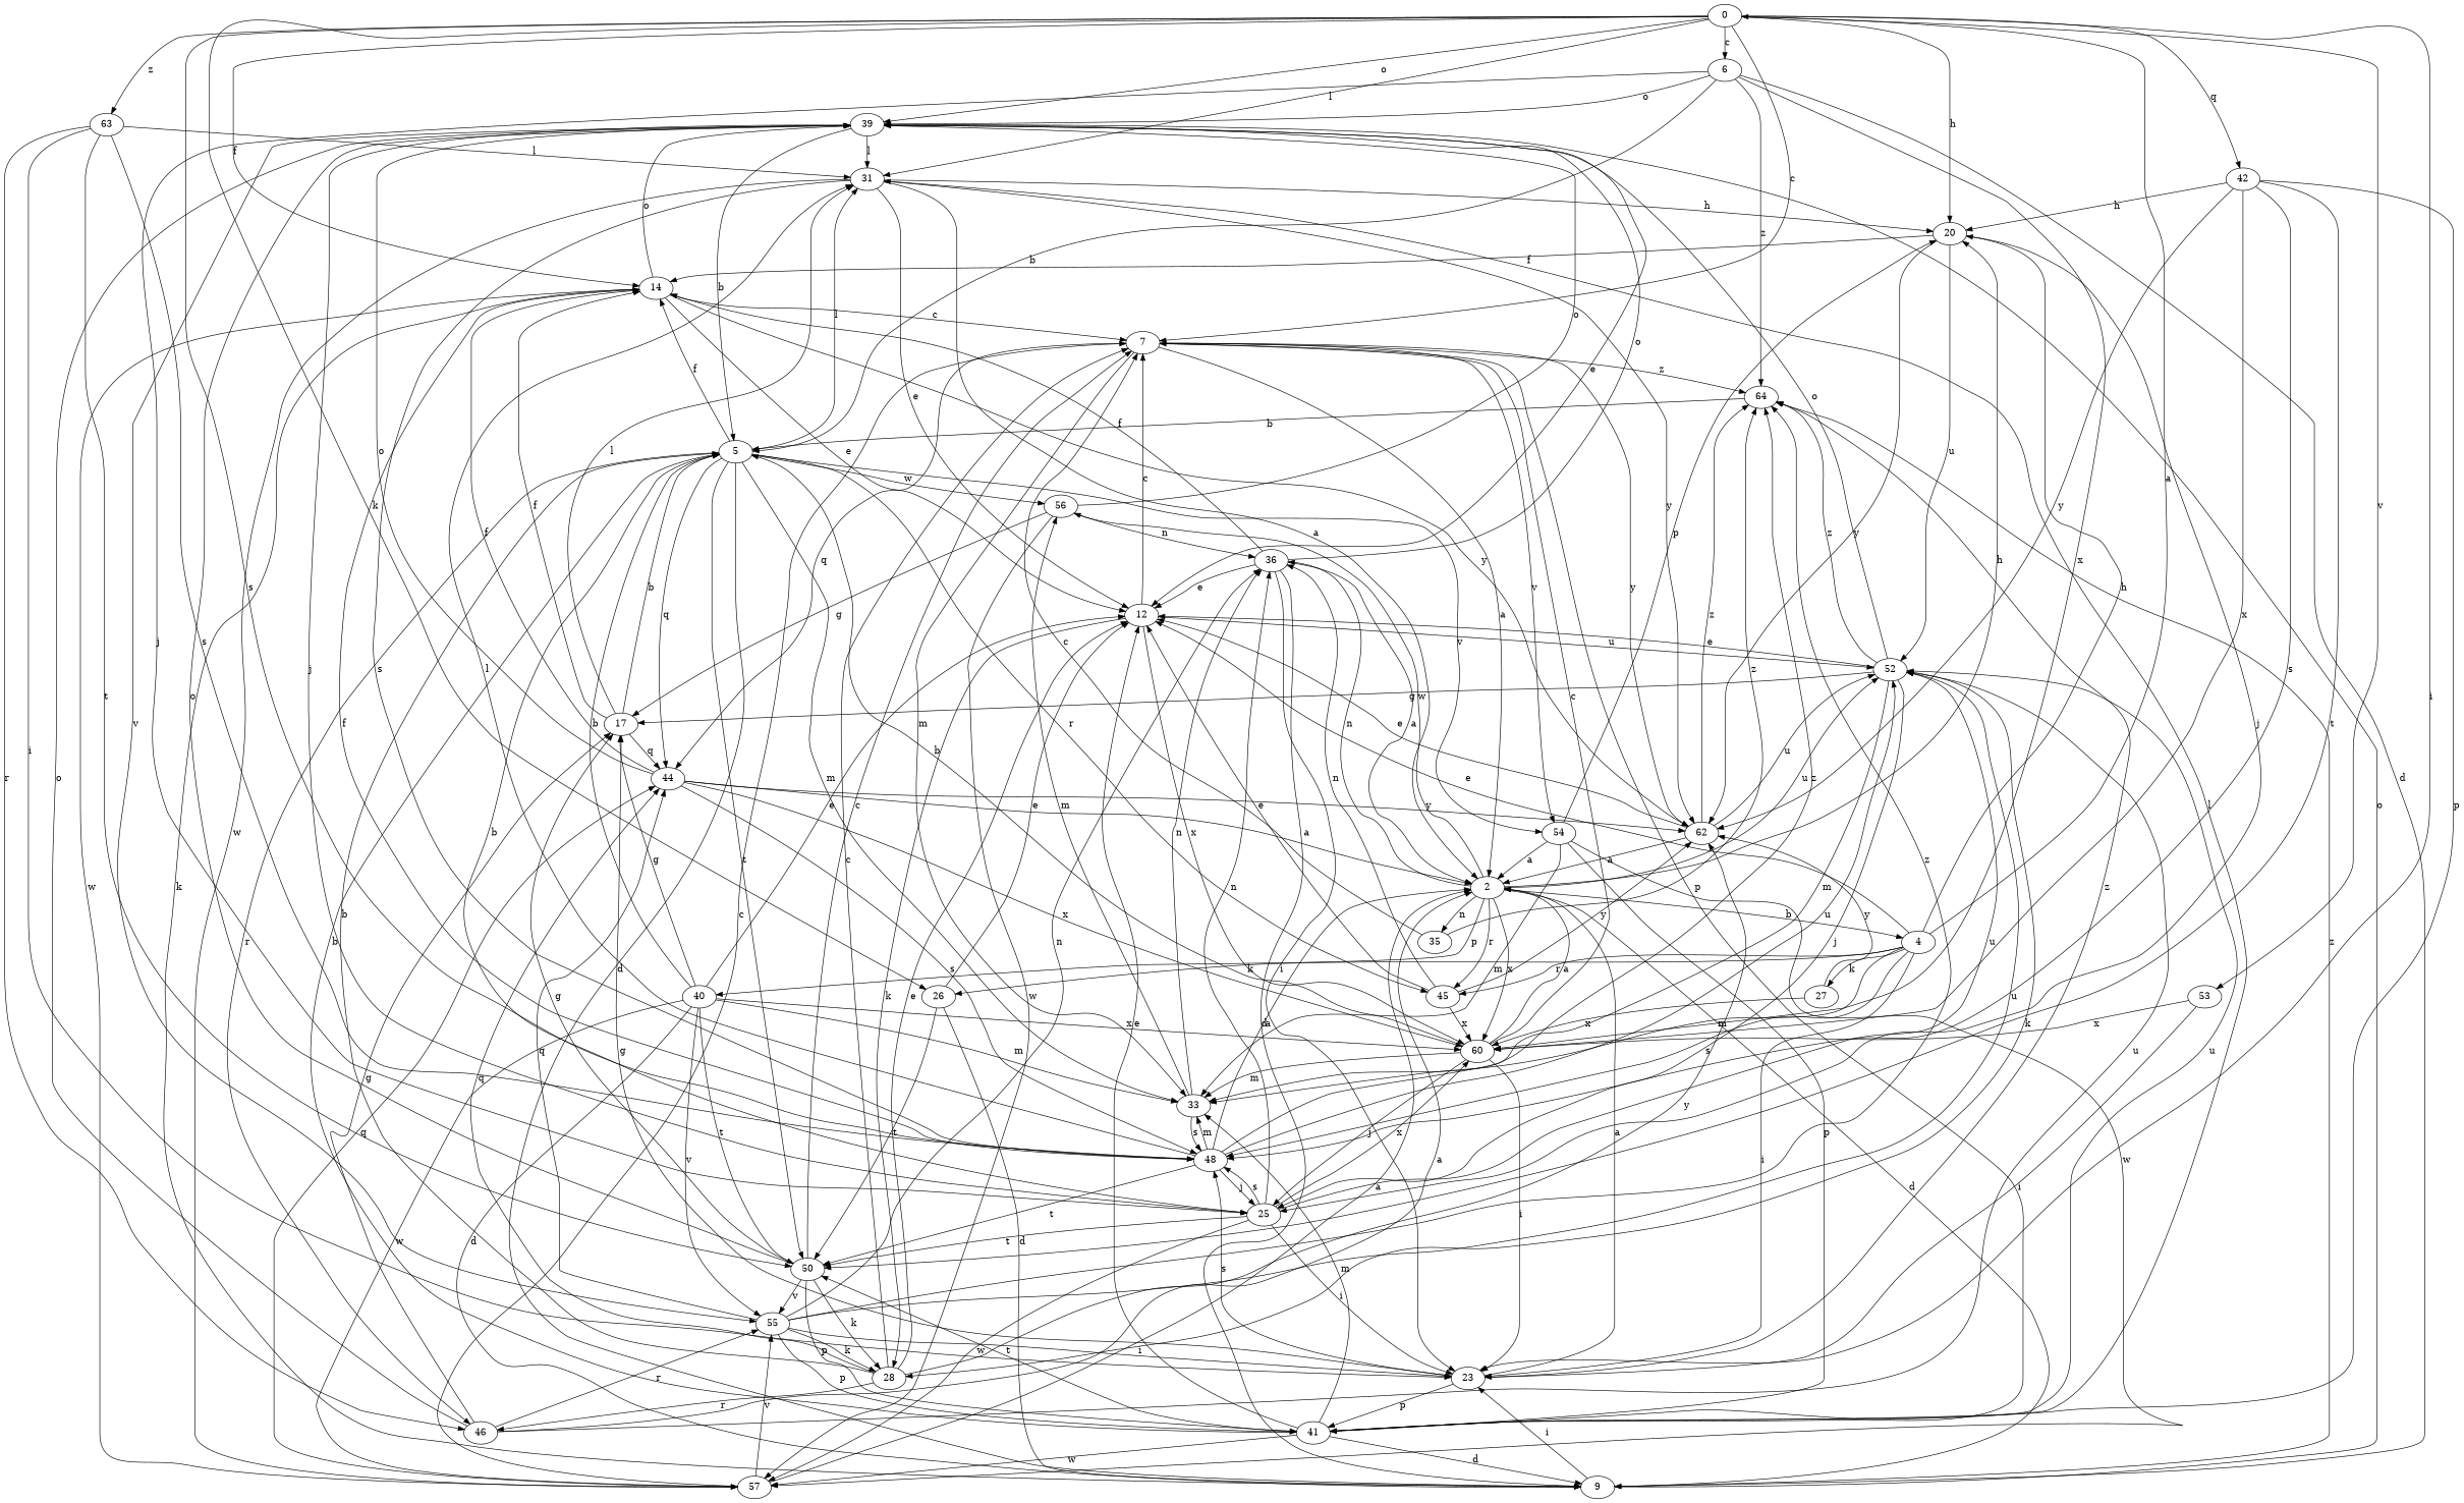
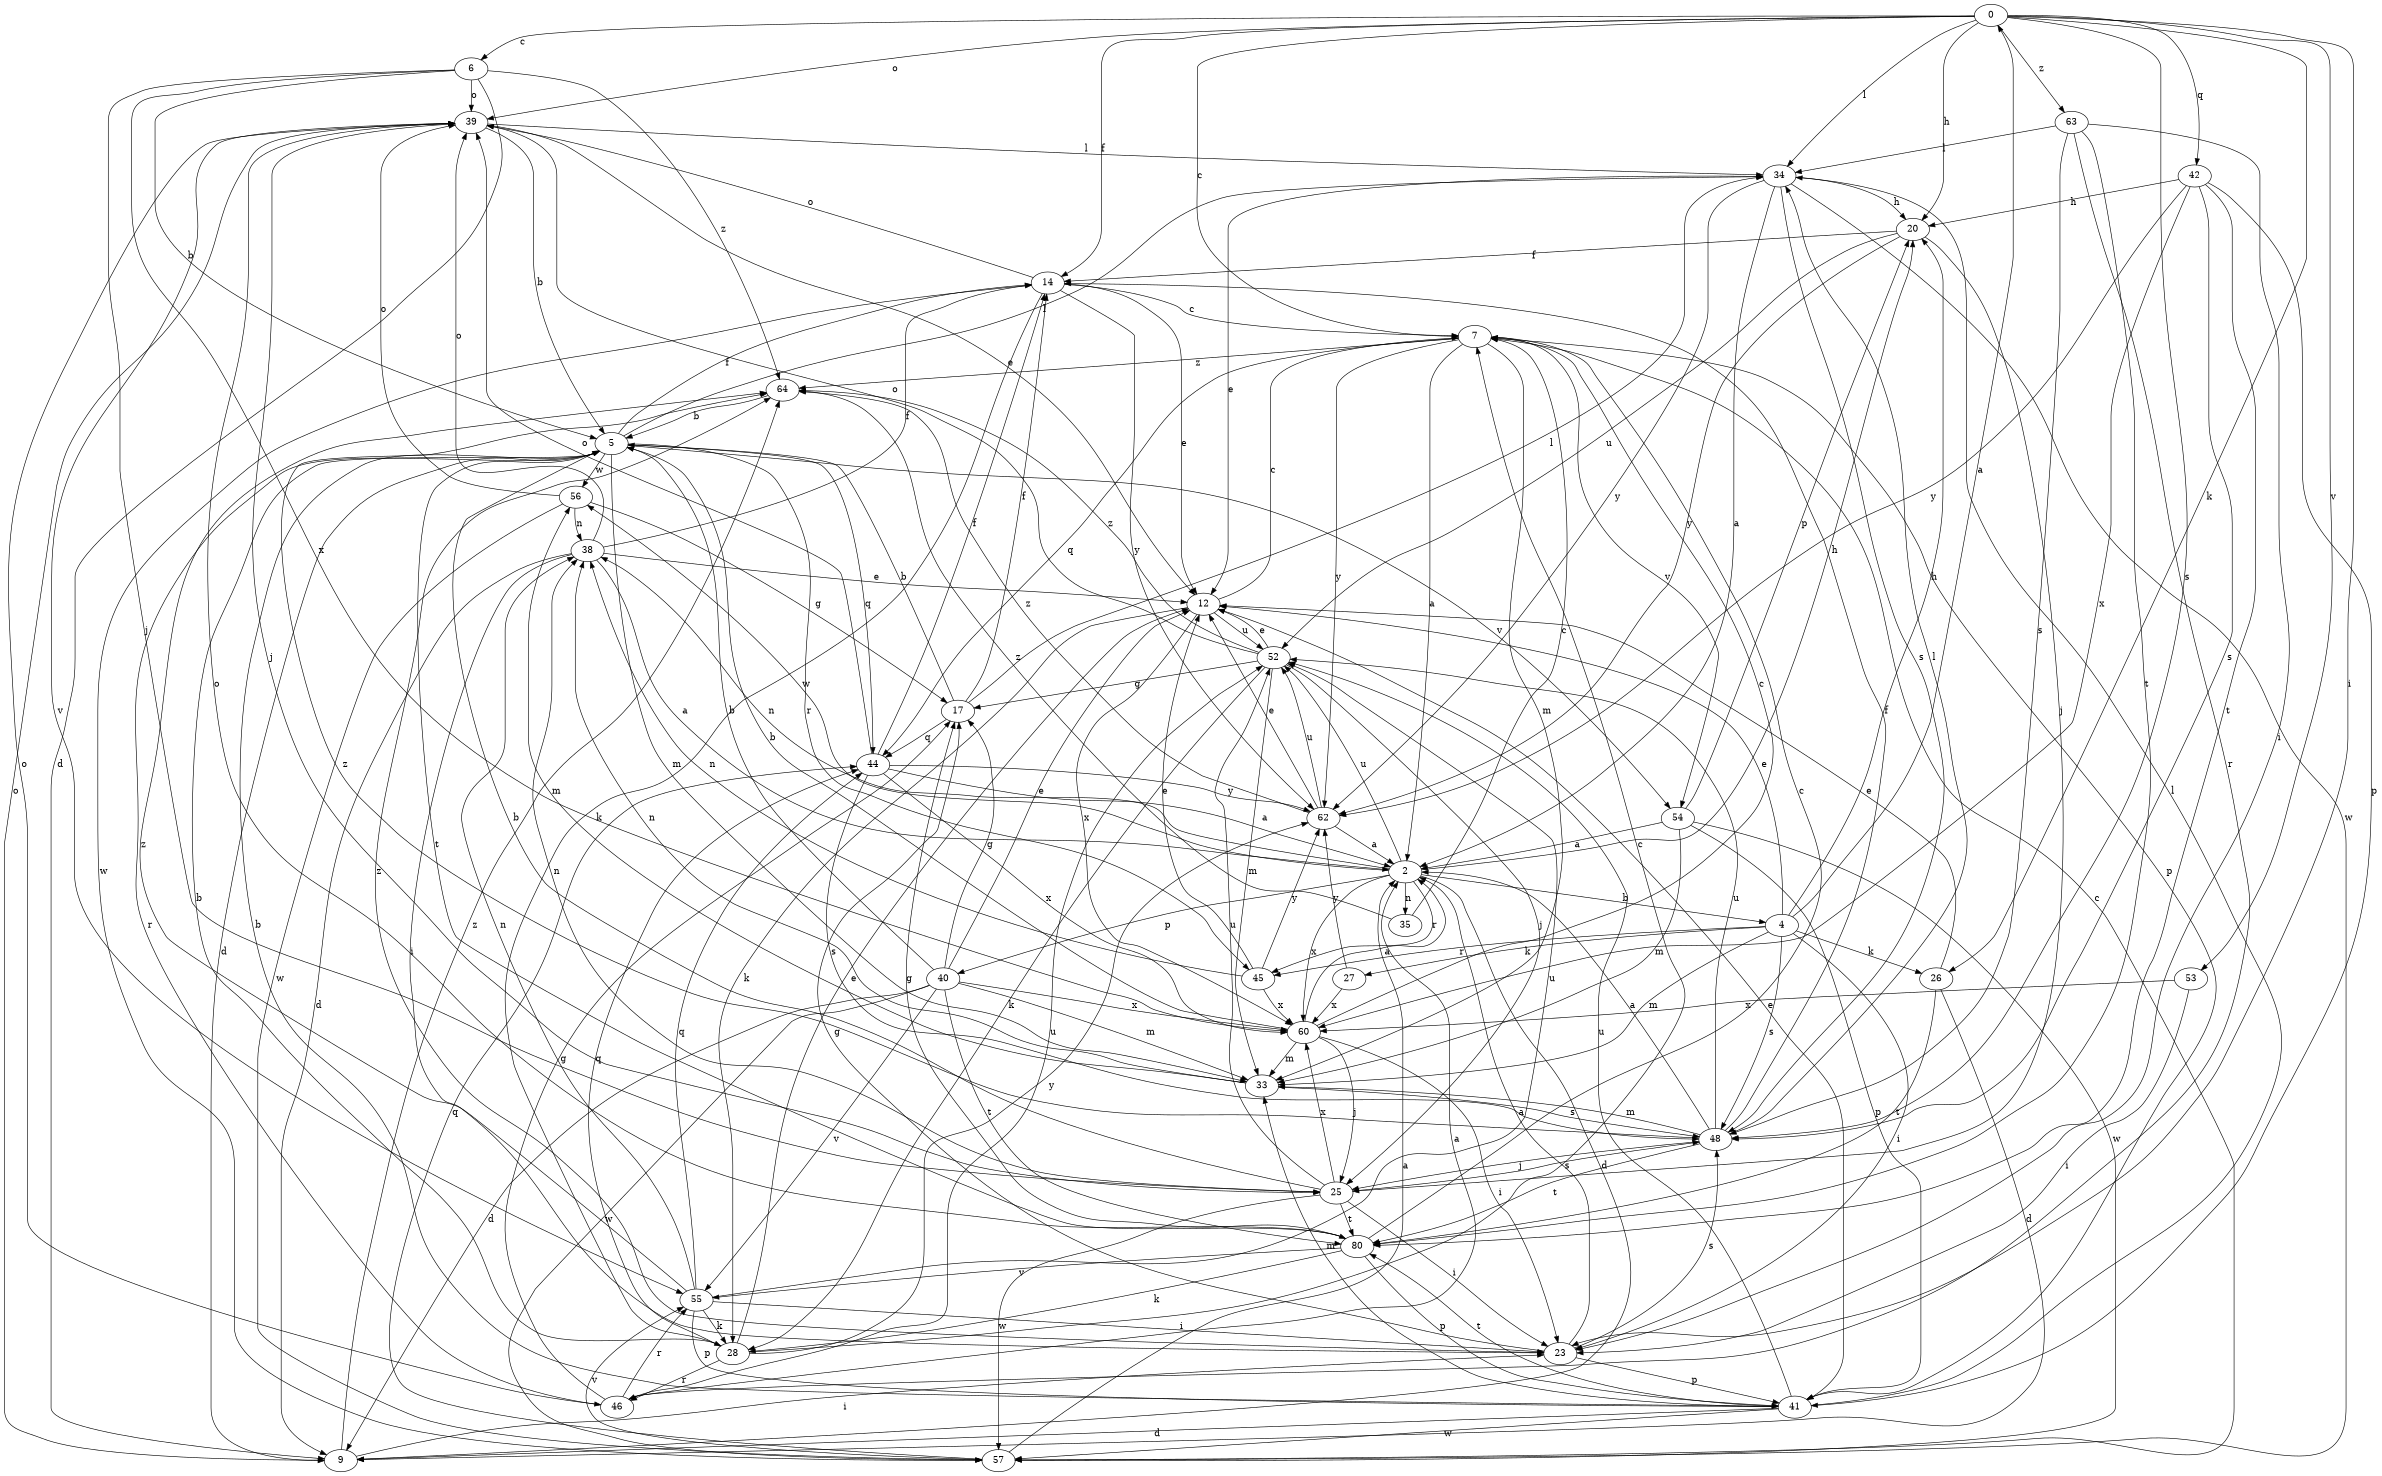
  strict digraph {
    0
    6
    7
    14
    20
    23
    26
-   31
+   31 [label=34]
    39
    42
    48
    53
    63
    9
    60
    5
    25
    64
    2
    33
    44
    54
    41
    62
    12
    28
    57
    52
    17
-   50
+   50 [label=80]
    55
    46
    4
    35
-   36
+   36 [label=38]
    40
    45
    56
    27
    0 -> 6 [label=c]
    0 -> 7 [label=c]
    0 -> 14 [label=f]
    0 -> 20 [label=h]
    0 -> 23 [label=i]
    0 -> 26 [label=k]
    0 -> 31 [label=l]
    0 -> 39 [label=o]
    0 -> 42 [label=q]
    0 -> 48 [label=s]
    0 -> 53 [label=v]
    0 -> 63 [label=z]
    6 -> 39 [label=o]
    6 -> 9 [label=d]
    6 -> 60 [label=x]
    6 -> 5 [label=b]
    6 -> 25 [label=j]
    6 -> 64 [label=z]
    7 -> 64 [label=z]
    7 -> 2 [label=a]
    7 -> 33 [label=m]
    7 -> 44 [label=q]
    7 -> 54 [label=v]
    7 -> 41 [label=p]
    7 -> 62 [label=y]
    14 -> 7 [label=c]
    14 -> 39 [label=o]
    14 -> 62 [label=y]
    14 -> 12 [label=e]
-   14 -> 9 [label=k]
+   14 -> 28 [label=k]
    14 -> 57 [label=w]
    20 -> 14 [label=f]
    20 -> 25 [label=j]
    20 -> 62 [label=y]
    20 -> 52 [label=u]
    23 -> 48 [label=s]
    23 -> 64 [label=z]
    23 -> 2 [label=a]
    23 -> 41 [label=p]
    23 -> 17 [label=g]
    26 -> 9 [label=d]
    26 -> 12 [label=e]
    26 -> 50 [label=t]
    31 -> 20 [label=h]
    31 -> 48 [label=s]
    31 -> 2 [label=a]
    31 -> 62 [label=y]
    31 -> 12 [label=e]
    31 -> 57 [label=w]
    39 -> 31 [label=l]
    39 -> 5 [label=b]
    39 -> 25 [label=j]
    39 -> 12 [label=e]
    39 -> 55 [label=v]
    42 -> 20 [label=h]
    42 -> 48 [label=s]
    42 -> 60 [label=x]
    42 -> 41 [label=p]
    42 -> 62 [label=y]
    42 -> 50 [label=t]
    48 -> 14 [label=f]
    48 -> 31 [label=l]
    48 -> 25 [label=j]
    48 -> 64 [label=z]
    48 -> 2 [label=a]
    48 -> 33 [label=m]
    48 -> 52 [label=u]
    48 -> 50 [label=t]
    53 -> 23 [label=i]
    53 -> 60 [label=x]
    63 -> 23 [label=i]
    63 -> 31 [label=l]
    63 -> 48 [label=s]
    63 -> 50 [label=t]
    63 -> 46 [label=r]
    9 -> 23 [label=i]
    9 -> 39 [label=o]
    9 -> 64 [label=z]
    60 -> 7 [label=c]
    60 -> 23 [label=i]
    60 -> 5 [label=b]
    60 -> 25 [label=j]
    60 -> 2 [label=a]
    60 -> 33 [label=m]
    5 -> 14 [label=f]
    5 -> 31 [label=l]
    5 -> 9 [label=d]
    5 -> 33 [label=m]
    5 -> 44 [label=q]
    5 -> 54 [label=v]
    5 -> 50 [label=t]
    5 -> 46 [label=r]
    5 -> 45 [label=r]
    5 -> 56 [label=w]
    25 -> 23 [label=i]
    25 -> 48 [label=s]
    25 -> 60 [label=x]
    25 -> 5 [label=b]
    25 -> 57 [label=w]
    25 -> 52 [label=u]
    25 -> 50 [label=t]
    25 -> 36 [label=n]
    64 -> 5 [label=b]
    2 -> 20 [label=h]
    2 -> 9 [label=d]
    2 -> 60 [label=x]
    2 -> 52 [label=u]
    2 -> 4 [label=b]
    2 -> 35 [label=n]
    2 -> 36 [label=n]
    2 -> 40 [label=p]
    2 -> 45 [label=r]
    2 -> 56 [label=w]
    33 -> 48 [label=s]
    33 -> 36 [label=n]
    33 -> 56 [label=m]
    44 -> 14 [label=f]
    44 -> 39 [label=o]
    44 -> 48 [label=s]
    44 -> 60 [label=x]
    44 -> 2 [label=a]
    44 -> 62 [label=y]
    54 -> 20 [label=p]
    54 -> 2 [label=a]
    54 -> 33 [label=m]
    54 -> 41 [label=p]
    54 -> 57 [label=w]
    41 -> 31 [label=l]
    41 -> 9 [label=d]
    41 -> 5 [label=b]
    41 -> 33 [label=m]
    41 -> 12 [label=e]
    41 -> 57 [label=w]
    41 -> 52 [label=u]
    41 -> 50 [label=t]
    62 -> 64 [label=z]
    62 -> 2 [label=a]
    62 -> 12 [label=e]
    62 -> 52 [label=u]
    12 -> 7 [label=c]
    12 -> 60 [label=x]
    12 -> 28 [label=k]
    12 -> 52 [label=u]
    28 -> 7 [label=c]
    28 -> 5 [label=b]
    28 -> 44 [label=q]
    28 -> 62 [label=y]
    28 -> 12 [label=e]
    28 -> 46 [label=r]
    57 -> 7 [label=c]
    57 -> 2 [label=a]
    57 -> 44 [label=q]
    57 -> 55 [label=v]
    52 -> 39 [label=o]
    52 -> 25 [label=j]
    52 -> 64 [label=z]
    52 -> 33 [label=m]
    52 -> 12 [label=e]
    52 -> 28 [label=k]
    52 -> 17 [label=g]
    17 -> 14 [label=f]
    17 -> 31 [label=l]
    17 -> 5 [label=b]
    17 -> 44 [label=q]
    50 -> 7 [label=c]
    50 -> 39 [label=o]
    50 -> 41 [label=p]
    50 -> 28 [label=k]
    50 -> 17 [label=g]
    50 -> 55 [label=v]
    55 -> 23 [label=i]
    55 -> 64 [label=z]
    55 -> 44 [label=q]
    55 -> 41 [label=p]
    55 -> 28 [label=k]
    55 -> 52 [label=u]
    55 -> 36 [label=n]
    46 -> 39 [label=o]
    46 -> 2 [label=a]
    46 -> 52 [label=u]
    46 -> 17 [label=g]
    46 -> 55 [label=r]
    4 -> 0 [label=a]
    4 -> 20 [label=h]
    4 -> 23 [label=i]
    4 -> 26 [label=k]
    4 -> 48 [label=s]
    4 -> 33 [label=m]
    4 -> 12 [label=e]
    4 -> 45 [label=r]
    4 -> 27 [label=k]
    35 -> 7 [label=c]
    35 -> 64 [label=z]
    36 -> 14 [label=f]
    36 -> 23 [label=i]
    36 -> 39 [label=o]
    36 -> 9 [label=d]
    36 -> 2 [label=a]
    36 -> 12 [label=e]
    40 -> 9 [label=d]
    40 -> 60 [label=x]
    40 -> 5 [label=b]
    40 -> 33 [label=m]
    40 -> 12 [label=e]
    40 -> 57 [label=w]
    40 -> 17 [label=g]
    40 -> 50 [label=t]
    40 -> 55 [label=v]
    45 -> 60 [label=x]
    45 -> 62 [label=y]
    45 -> 12 [label=e]
    45 -> 36 [label=n]
    56 -> 39 [label=o]
    56 -> 57 [label=w]
    56 -> 17 [label=g]
    56 -> 36 [label=n]
    27 -> 60 [label=x]
    27 -> 62 [label=y]
  }
